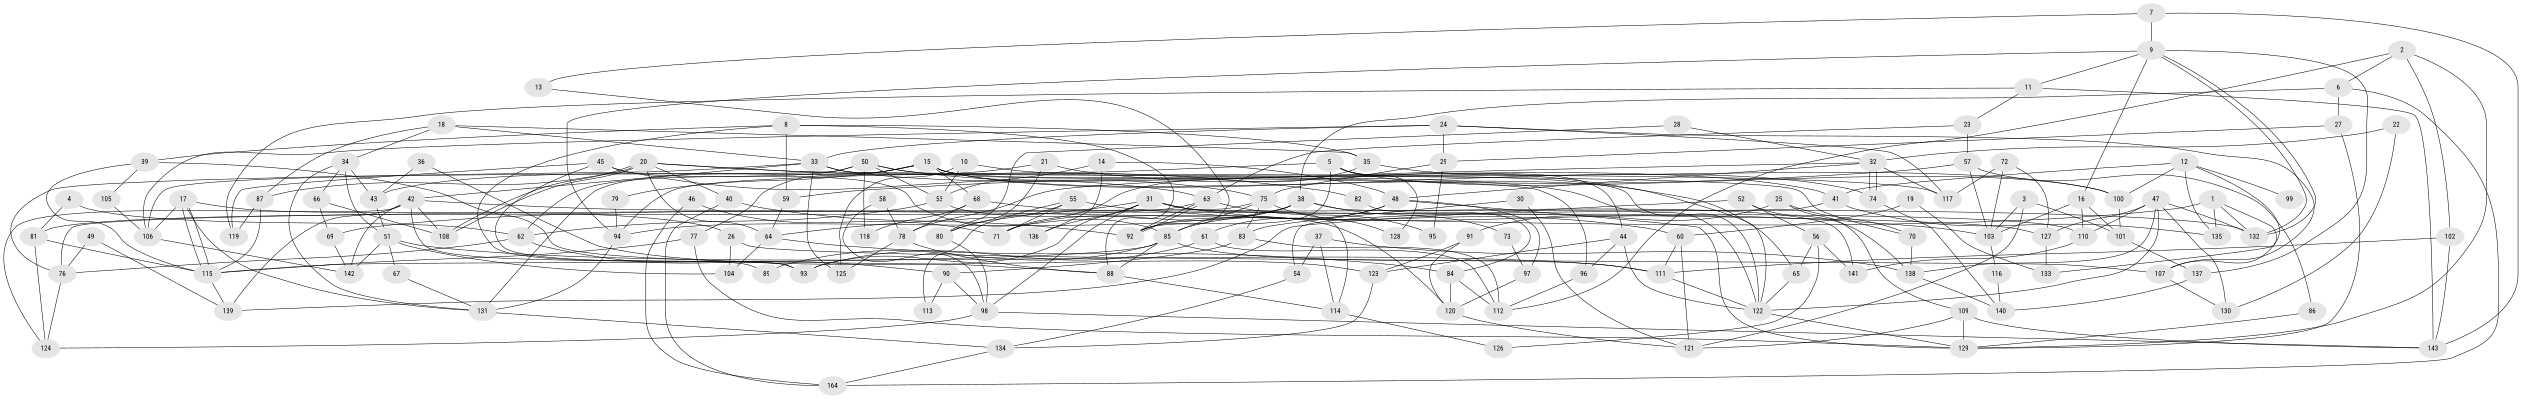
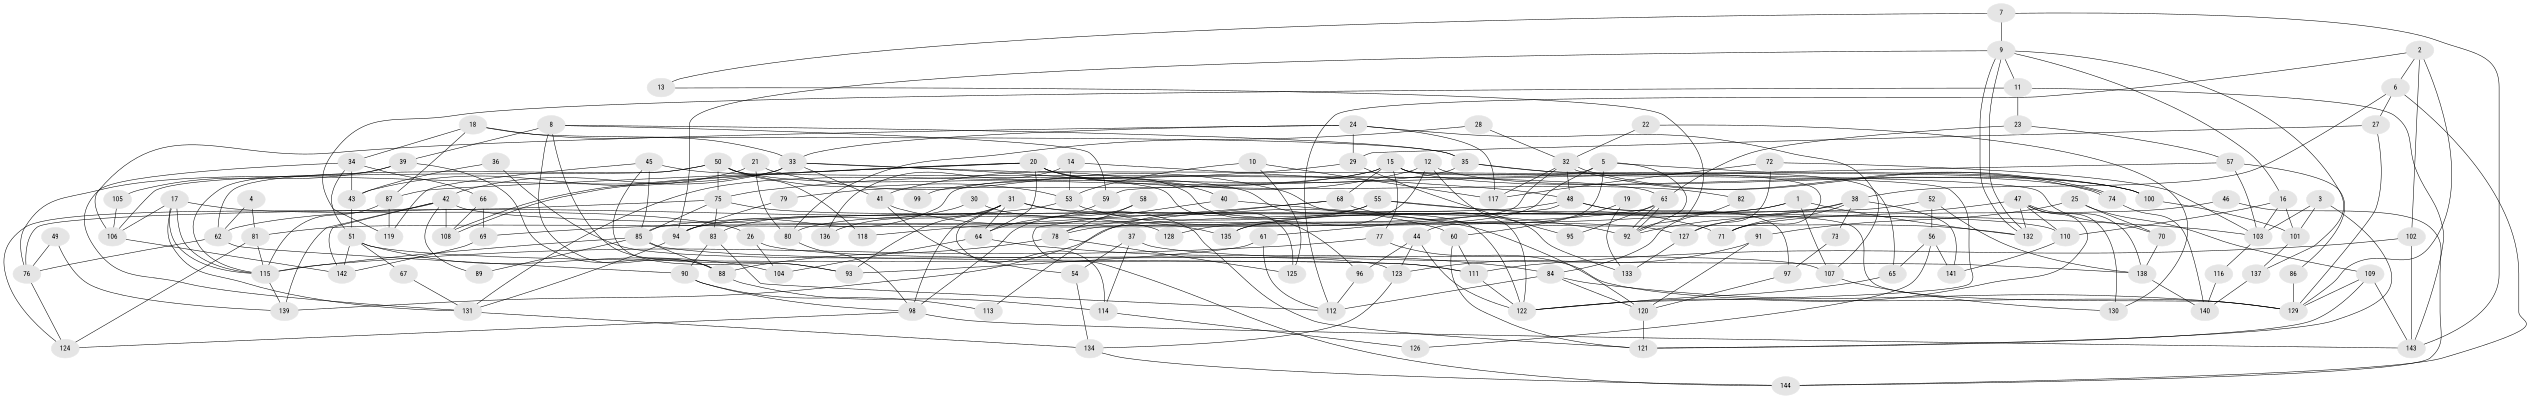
  graph {
    fontname="Roboto Condensed"
    node [color=gray90 fontname="Roboto Condensed" style=filled]
    edge [fontname="Roboto Condensed"]
    1
    69
    107
    132
    135
    142
    130
    2
    6
    102
    112
    129
    27
    38
-   144 [label=164]
+   144
    143
    111
    3
    101
    103
    121
    137
    116
    4
    62
    81
    76
    90
    115
    124
    5
    44
    92
    94
    100
    128
    122
    96
    123
    131
    29
    71
    73
    141
    7
    9
    13
    11
    16
    8
    35
    39
    59
    88
    93
    99
    105
    64
    114
    23
    119
    110
    140
    10
    53
    117
    125
    120
    57
    63
    12
    41
    133
    54
    14
    48
    136
    85
    61
    97
    15
    65
    68
    74
    77
    79
    78
    118
    134
    17
    26
    106
    104
    139
    18
    33
    34
    87
    70
    42
    43
    51
    66
    19
    60
    20
    40
    82
    108
    84
    21
    80
    98
    22
    32
    86
    95
    24
    75
    25
    91
    109
    138
    28
    83
    30
    31
    126
    89
    127
    67
    36
    37
    45
    46
    47
    49
    50
    52
    56
    55
    113
    58
    72
    1 -- 69
    1 -- 107
    1 -- 132
    1 -- 135
    69 -- 142
    107 -- 130
    2 -- 6
    2 -- 102
    2 -- 112
    2 -- 129
    6 -- 27
    6 -- 38
    6 -- 144
    102 -- 143
    102 -- 111
    27 -- 129
    27 -- 29
    38 -- 92
    38 -- 94
    38 -- 71
    38 -- 73
    38 -- 141
    111 -- 122
    3 -- 101
    3 -- 103
    3 -- 121
    101 -- 137
    103 -- 116
    137 -- 140
    116 -- 140
    4 -- 62
    4 -- 81
    62 -- 76
    62 -- 90
    81 -- 115
    81 -- 124
    76 -- 124
    90 -- 98
    90 -- 113
    115 -- 139
    5 -- 44
    5 -- 92
    5 -- 94
    5 -- 100
    5 -- 128
    44 -- 122
    44 -- 96
    44 -- 123
    94 -- 131
    100 -- 101
    96 -- 112
    123 -- 134
    131 -- 134
    29 -- 95
    29 -- 75
    73 -- 97
    7 -- 143
    7 -- 9
    7 -- 13
    9 -- 132
    9 -- 132
    9 -- 137
    9 -- 94
    9 -- 11
    9 -- 16
    13 -- 92
    11 -- 143
    11 -- 23
    11 -- 119
    16 -- 101
    16 -- 103
    16 -- 110
    8 -- 35
    8 -- 39
    8 -- 59
    8 -- 88
    8 -- 93
    35 -- 100
    35 -- 71
-   12 -- 99
+   35 -- 99
    39 -- 115
    39 -- 88
    39 -- 105
    59 -- 64
    88 -- 114
    105 -- 106
    64 -- 104
    64 -- 84
    114 -- 126
    23 -- 57
    23 -- 63
    110 -- 141
    10 -- 53
    10 -- 117
    10 -- 125
    53 -- 62
    53 -- 120
    120 -- 121
    57 -- 103
    57 -- 59
    57 -- 86
    63 -- 81
    63 -- 92
    63 -- 92
    63 -- 95
    12 -- 135
    12 -- 100
    12 -- 41
    12 -- 133
    41 -- 135
    41 -- 54
    54 -- 134
    14 -- 53
    14 -- 48
    14 -- 136
    48 -- 129
    48 -- 85
    48 -- 61
    48 -- 97
    85 -- 111
    85 -- 115
    85 -- 88
    85 -- 89
    61 -- 112
    61 -- 93
    97 -- 120
    15 -- 122
    15 -- 131
    15 -- 65
    15 -- 68
    15 -- 74
    15 -- 77
    15 -- 79
    65 -- 122
    68 -- 132
    68 -- 78
    68 -- 118
    74 -- 140
    77 -- 129
    77 -- 115
    79 -- 94
    78 -- 88
    78 -- 125
    134 -- 144
    17 -- 115
    17 -- 115
    17 -- 131
    17 -- 26
    17 -- 106
    26 -- 107
    26 -- 104
    106 -- 142
    18 -- 35
    18 -- 33
    18 -- 34
    18 -- 87
    33 -- 76
    33 -- 125
    33 -- 41
    33 -- 70
    33 -- 42
    34 -- 131
    34 -- 43
    34 -- 51
    34 -- 66
    87 -- 115
    87 -- 119
    70 -- 138
    42 -- 142
    42 -- 124
    42 -- 139
    42 -- 108
    42 -- 89
    42 -- 127
    43 -- 51
    51 -- 142
    51 -- 111
    51 -- 104
    51 -- 67
    66 -- 69
    66 -- 108
    19 -- 133
    19 -- 60
    60 -- 111
    60 -- 121
    20 -- 96
    20 -- 64
    20 -- 87
    20 -- 40
    20 -- 82
    20 -- 108
    20 -- 108
    40 -- 144
    40 -- 92
    82 -- 84
    84 -- 112
-   122 -- 129
+   84 -- 129
    84 -- 120
    21 -- 122
    21 -- 43
    21 -- 80
    80 -- 98
    98 -- 143
    98 -- 124
    22 -- 130
    22 -- 32
    32 -- 117
    32 -- 48
    32 -- 74
    32 -- 74
    32 -- 78
    86 -- 129
    24 -- 107
    24 -- 29
    24 -- 117
    24 -- 106
    24 -- 33
    75 -- 76
    75 -- 128
    75 -- 85
    75 -- 83
    25 -- 70
    25 -- 91
    25 -- 109
    91 -- 123
    91 -- 120
    109 -- 129
    109 -- 143
    109 -- 121
    138 -- 140
    28 -- 80
    28 -- 32
    83 -- 112
    83 -- 90
    30 -- 121
    30 -- 83
    31 -- 93
    31 -- 64
    31 -- 114
    31 -- 110
    31 -- 136
    31 -- 60
    31 -- 98
    127 -- 133
    67 -- 131
    36 -- 123
    36 -- 43
    37 -- 114
    37 -- 54
    37 -- 138
    45 -- 93
    45 -- 119
    45 -- 63
    45 -- 85
    46 -- 144
    46 -- 71
    47 -- 132
    47 -- 130
    47 -- 122
    47 -- 110
    47 -- 138
    47 -- 127
    49 -- 76
    49 -- 139
    50 -- 62
    50 -- 122
    50 -- 53
    50 -- 118
    50 -- 106
    50 -- 75
    52 -- 139
    52 -- 138
    52 -- 56
    56 -- 141
    56 -- 65
    56 -- 126
    55 -- 103
    55 -- 71
    55 -- 80
    55 -- 113
    58 -- 78
    58 -- 98
    72 -- 103
    72 -- 117
    72 -- 127
  }
